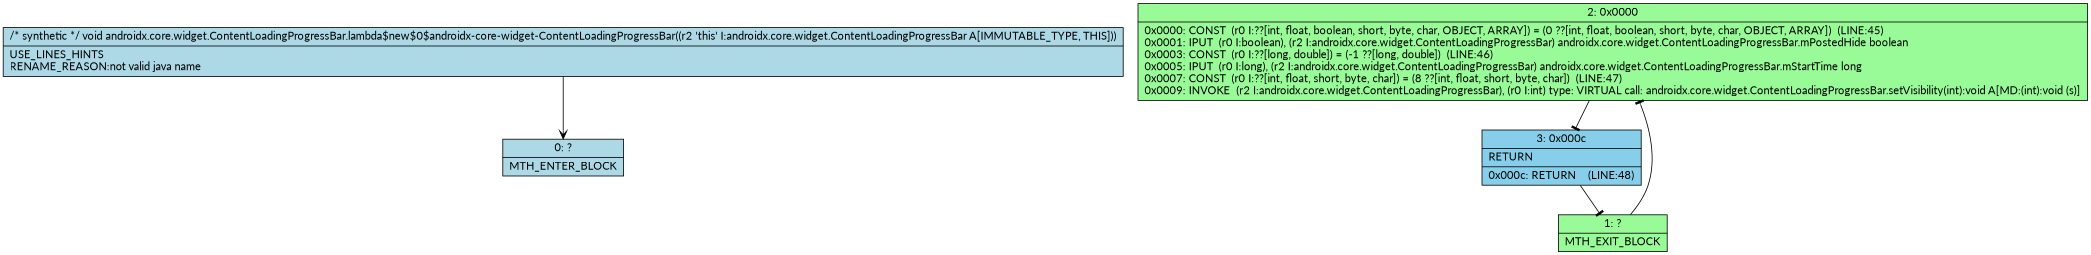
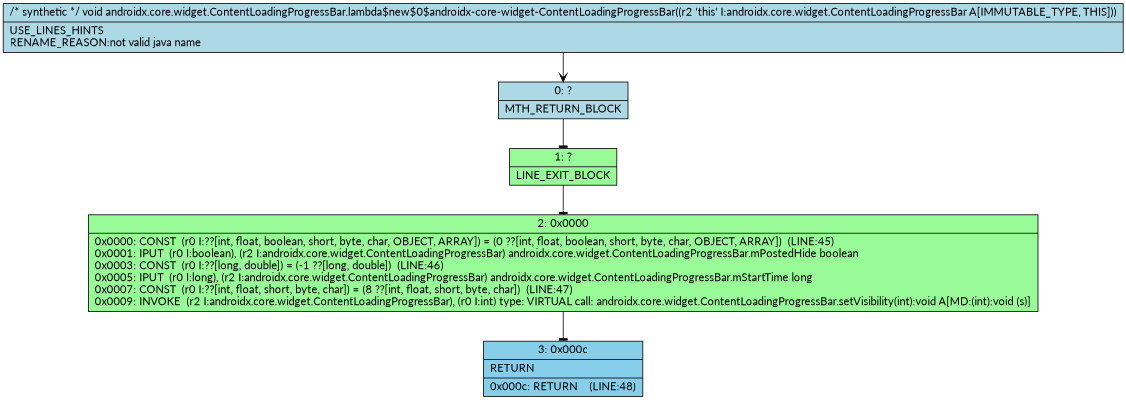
  digraph {
    fontname=Lato
    node [fillcolor=lightblue fontname=Lato shape=record style=filled]
    edge [arrowhead=tee fontname=Lato]
-   n1 [label="{0\:\ ?|MTH_ENTER_BLOCK\l}"]
+   n1 [label="{0\:\ ?|MTH_RETURN_BLOCK\l}"]
    n2 [fillcolor=palegreen label="{2\:\ 0x0000|0x0000: CONST  (r0 I:??[int, float, boolean, short, byte, char, OBJECT, ARRAY]) = (0 ??[int, float, boolean, short, byte, char, OBJECT, ARRAY])  (LINE:45)\l0x0001: IPUT  (r0 I:boolean), (r2 I:androidx.core.widget.ContentLoadingProgressBar) androidx.core.widget.ContentLoadingProgressBar.mPostedHide boolean \l0x0003: CONST  (r0 I:??[long, double]) = (\-1 ??[long, double])  (LINE:46)\l0x0005: IPUT  (r0 I:long), (r2 I:androidx.core.widget.ContentLoadingProgressBar) androidx.core.widget.ContentLoadingProgressBar.mStartTime long \l0x0007: CONST  (r0 I:??[int, float, short, byte, char]) = (8 ??[int, float, short, byte, char])  (LINE:47)\l0x0009: INVOKE  (r2 I:androidx.core.widget.ContentLoadingProgressBar), (r0 I:int) type: VIRTUAL call: androidx.core.widget.ContentLoadingProgressBar.setVisibility(int):void A[MD:(int):void (s)]\l}"]
    n3 [fillcolor=skyblue label="{3\:\ 0x000c|RETURN\l|0x000c: RETURN    (LINE:48)\l}"]
-   n4 [fillcolor=palegreen label="{1\:\ ?|MTH_EXIT_BLOCK\l}"]
+   n4 [fillcolor=palegreen label="{1\:\ ?|LINE_EXIT_BLOCK\l}"]
    n5 [label="{\/* synthetic *\/ void androidx.core.widget.ContentLoadingProgressBar.lambda$new$0$androidx\-core\-widget\-ContentLoadingProgressBar((r2 'this' I:androidx.core.widget.ContentLoadingProgressBar A[IMMUTABLE_TYPE, THIS]))  | USE_LINES_HINTS\lRENAME_REASON:not valid java name\l}"]
    n2 -> n3
-   n3 -> n4
+   n1 -> n4
    n4 -> n2
    n5 -> n1 [arrowhead=vee]
  }
